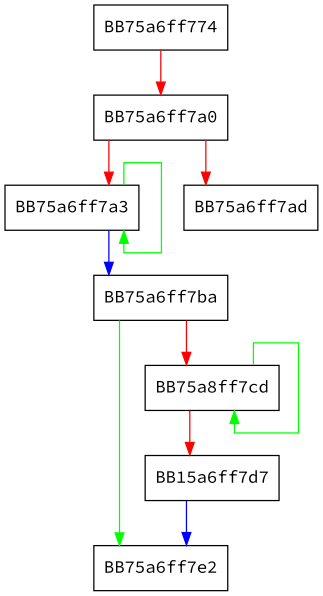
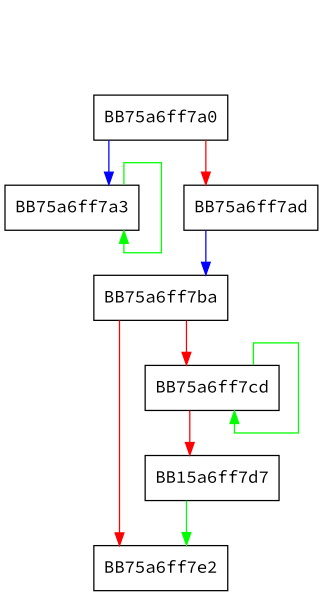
  digraph {
    fontname="Source Code Pro"
    splines=ortho
    node [fontname="Source Code Pro" shape=box]
    edge [color=red fontname="Source Code Pro"]
-   BB75a6ff774
    BB75a6ff7a0
    BB75a6ff7a3
    BB75a6ff7ad
    BB75a6ff7ba
    BB75a6ff7e2
-   BB75a6ff7cd [label=BB75a8ff7cd]
+   BB75a6ff7cd
    n8 [label=BB15a6ff7d7]
-   BB75a6ff774 -> BB75a6ff7a0
-   BB75a6ff7a0 -> BB75a6ff7a3
+   BB75a6ff7a0 -> BB75a6ff7a3 [color=blue]
    BB75a6ff7a0 -> BB75a6ff7ad
    BB75a6ff7a3 -> BB75a6ff7a3 [color=green]
-   BB75a6ff7a3 -> BB75a6ff7ba [color=blue]
-   BB75a6ff7ba -> BB75a6ff7e2 [color=green]
+   BB75a6ff7ad -> BB75a6ff7ba [color=blue]
+   BB75a6ff7ba -> BB75a6ff7e2
    BB75a6ff7ba -> BB75a6ff7cd
    BB75a6ff7cd -> BB75a6ff7cd [color=green]
    BB75a6ff7cd -> n8
-   n8 -> BB75a6ff7e2 [color=blue]
+   n8 -> BB75a6ff7e2 [color=green]
  }
